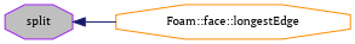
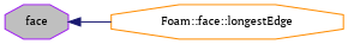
  digraph {
    rankdir=LR
    fontname="PT Serif"
    node [fontname="PT Serif" fontsize=10 shape=octagon]
-   n1 [color=purple fillcolor=grey75 fontcolor=black height=0.2 label=split style=filled width=0.4]
+   n1 [color=purple fillcolor=grey75 fontcolor=black height=0.2 label=face style=filled width=0.4]
    n2 [color=darkorange height=0.2 label="Foam::face::longestEdge" width=0.4]
    n1 -> n2 [color=midnightblue dir=back fontname="PT Serif" fontsize=10 labelfontname=Helvetica labelfontsize=10 style=solid]
  }
